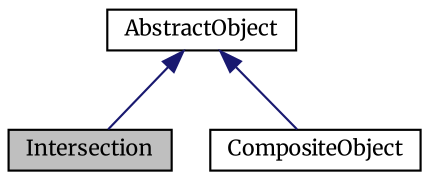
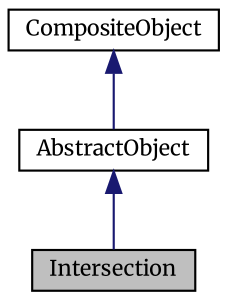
  digraph {
    fontname=Merriweather
    node [color=black fillcolor=white fontname=Merriweather fontsize=10 shape=record style=filled]
    edge [color=midnightblue dir=back fontname=Merriweather fontsize=10 labelfontname=Helvetica labelfontsize=10 style=solid]
    n1 [fillcolor=grey75 fontcolor=black height=0.2 label=Intersection width=0.4]
    n2 [height=0.2 label=CompositeObject width=0.4]
    n3 [height=0.2 label=AbstractObject width=0.4]
    n3 -> n1
-   n3 -> n2
+   n2 -> n3
  }
